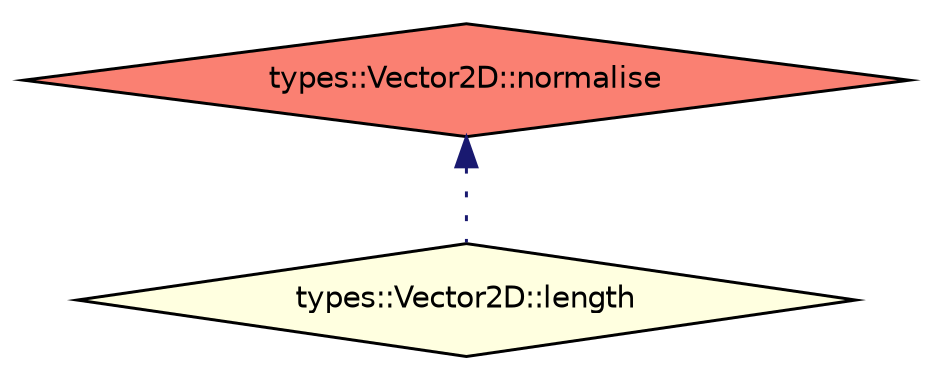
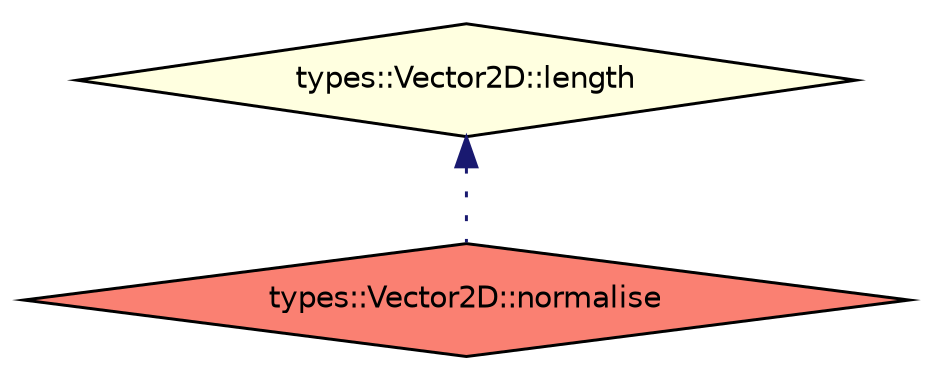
  digraph {
    rankdir=TB
    node [color=black fontname=Helvetica fontsize=10 shape=diamond style=filled]
    n1 [fillcolor=lightyellow fontcolor=black height=0.2 label="types::Vector2D::length" width=0.4]
    n2 [fillcolor=salmon height=0.2 label="types::Vector2D::normalise" width=0.4]
-   n2 -> n1 [color=midnightblue dir=back fontname=Helvetica fontsize=10 labelfontname=Helvetica labelfontsize=10 style=dotted]
+   n1 -> n2 [color=midnightblue dir=back fontname=Helvetica fontsize=10 labelfontname=Helvetica labelfontsize=10 style=dotted]
  }
